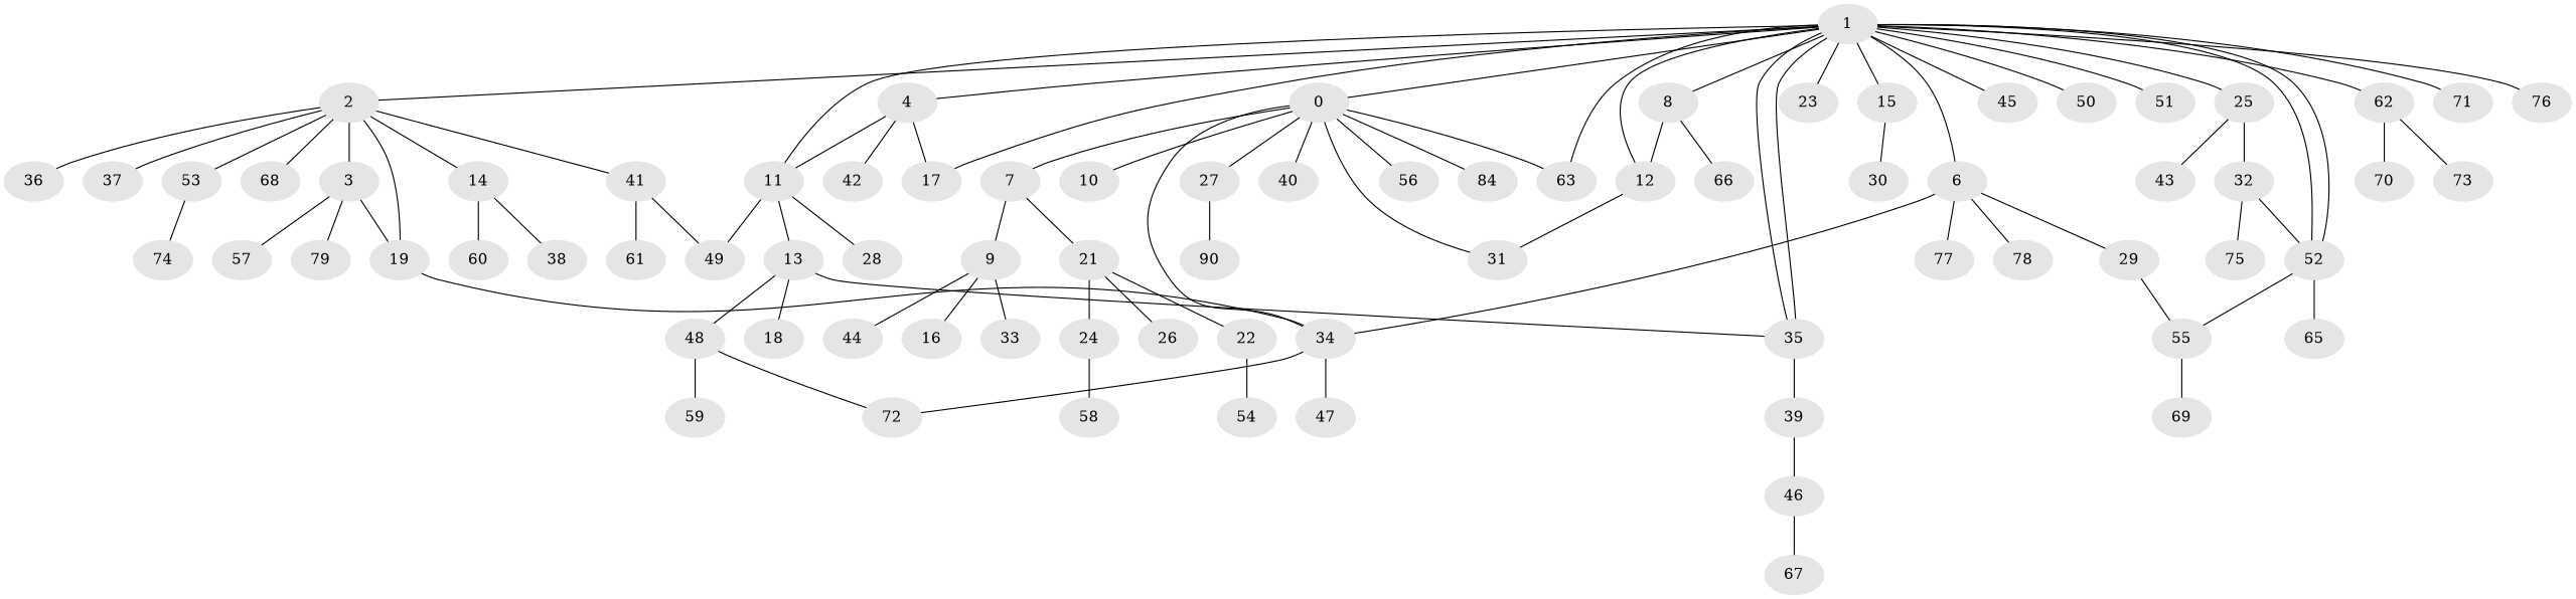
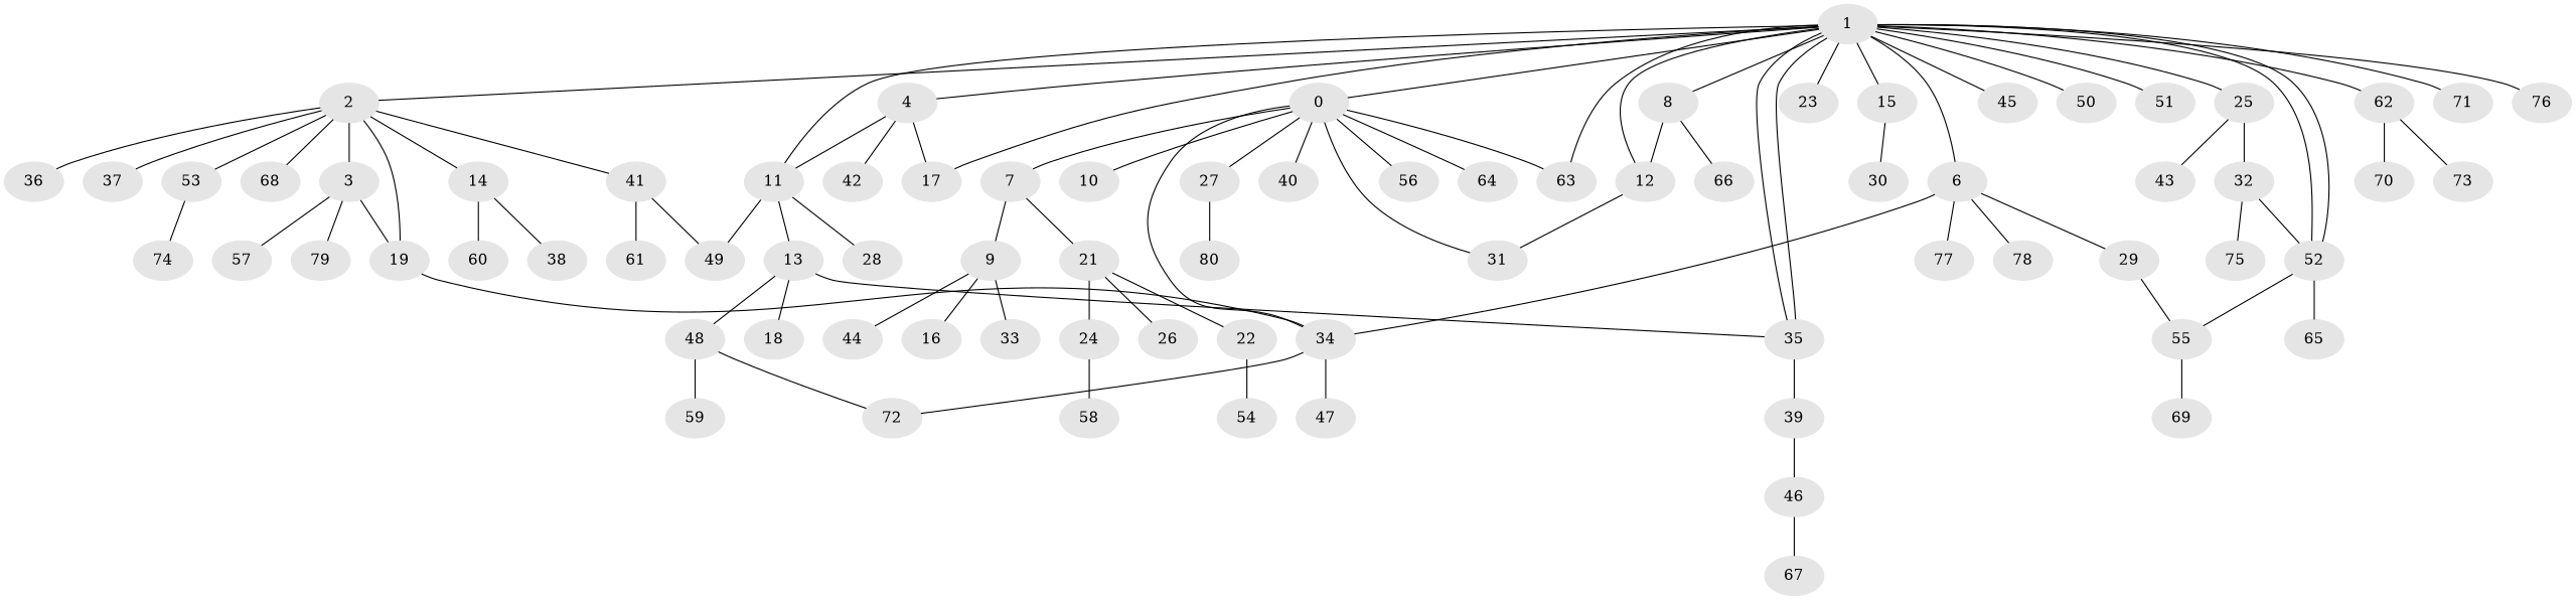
  graph {
    node [color=gray90 style=filled]
    1
    2
    4
    n4 [label=0]
    6
    8
    11
    12
    15
    17
    23
    25
    35
    45
    50
    51
    52
    62
    63
    71
    76
    3
    14
    19
    36
    37
    41
    53
    68
    42
    7
    10
    27
    31
    34
    40
    56
-   64 [label=84]
+   64
    29
    77
    78
    66
    13
    28
    49
    30
    32
    43
    39
    55
    65
    70
    73
    57
    79
    38
    60
    61
    74
    9
    21
-   80 [label=90]
+   80
    47
    72
    16
    33
    44
    22
    24
    26
    18
    48
    59
    54
    58
    75
    69
    46
    67
    1 -- 2
    1 -- 4
    1 -- n4
    1 -- 6
    1 -- 8
    1 -- 11
    1 -- 12
    1 -- 15
    1 -- 17
    1 -- 23
    1 -- 25
    1 -- 35
    1 -- 35
    1 -- 45
    1 -- 50
    1 -- 51
    1 -- 52
    1 -- 52
    1 -- 62
    1 -- 63
    1 -- 71
    1 -- 76
    2 -- 3
    2 -- 14
    2 -- 19
    2 -- 36
    2 -- 37
    2 -- 41
    2 -- 53
    2 -- 68
    4 -- 11
    4 -- 17
    4 -- 42
    n4 -- 63
    n4 -- 7
    n4 -- 10
    n4 -- 27
    n4 -- 31
    n4 -- 34
    n4 -- 40
    n4 -- 56
    n4 -- 64
    6 -- 34
    6 -- 29
    6 -- 77
    6 -- 78
    8 -- 12
    8 -- 66
    11 -- 13
    11 -- 28
    11 -- 49
    12 -- 31
    15 -- 30
    25 -- 32
    25 -- 43
    35 -- 39
    52 -- 55
    52 -- 65
    62 -- 70
    62 -- 73
    3 -- 19
    3 -- 57
    3 -- 79
    14 -- 38
    14 -- 60
    19 -- 34
    41 -- 49
    41 -- 61
    53 -- 74
    7 -- 9
    7 -- 21
    27 -- 80
    34 -- 47
    34 -- 72
    29 -- 55
    13 -- 35
    13 -- 18
    13 -- 48
    32 -- 52
    32 -- 75
    39 -- 46
    55 -- 69
    9 -- 16
    9 -- 33
    9 -- 44
    21 -- 22
    21 -- 24
    21 -- 26
    22 -- 54
    24 -- 58
    48 -- 72
    48 -- 59
    46 -- 67
  }
